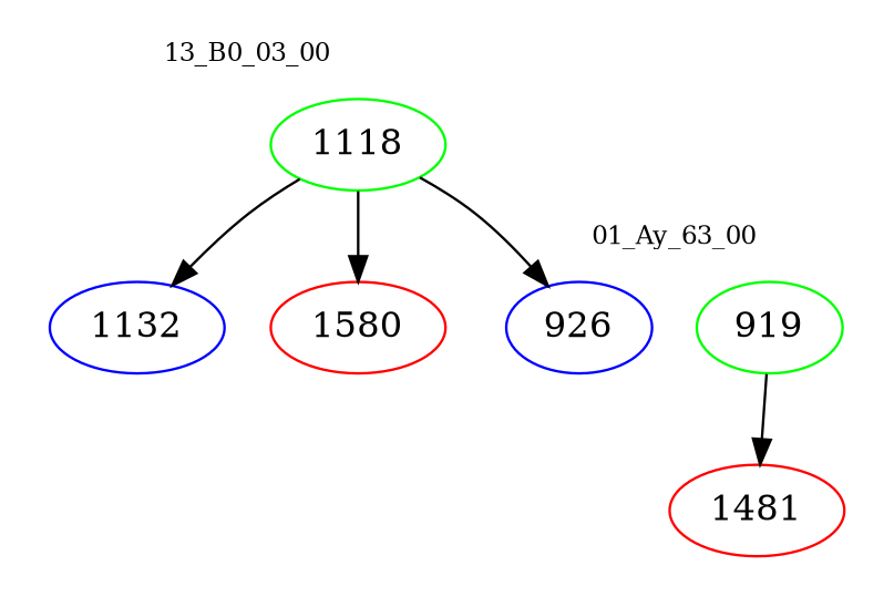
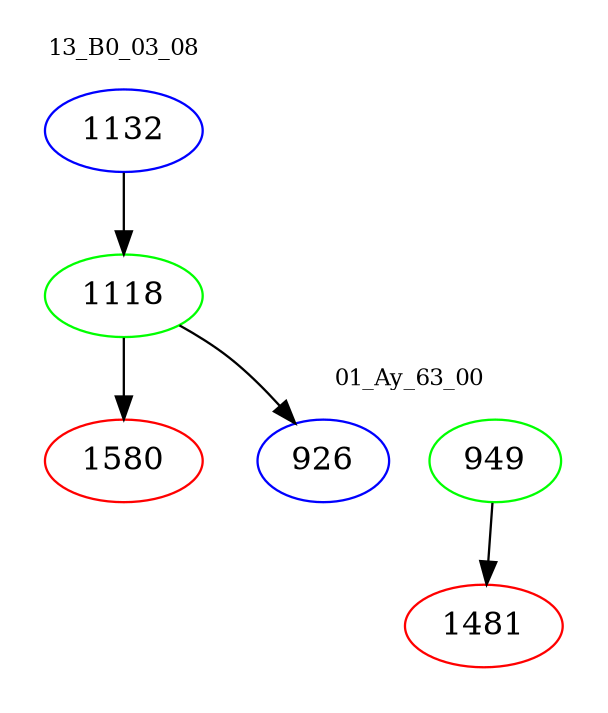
  digraph {
    node [color=green]
    edge [color=black]
-   n1 [label=919]
+   n1 [label=949]
    n2 [color=blue label=926]
    n3 [color=red label=1481]
    n4 [label=1118]
    n5 [color=blue label=1132]
    n6 [color=red label=1580]
    subgraph cluster_1 {
      color=white
      fontsize=10
      label="01_Ay_63_00"
      n1
      n2
      n3
    }
    subgraph cluster_2 {
      color=white
      fontsize=10
-     label="13_B0_03_00"
+     label="13_B0_03_08"
      n4
      n5
      n6
    }
    n1 -> n3
    n4 -> n2
-   n4 -> n5
+   n5 -> n4
    n4 -> n6
  }
